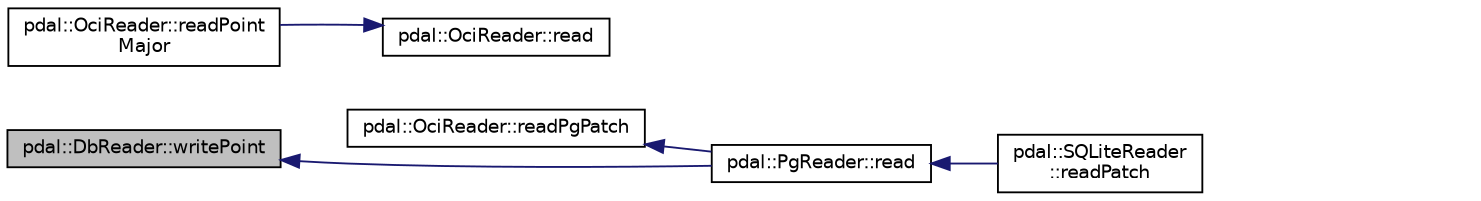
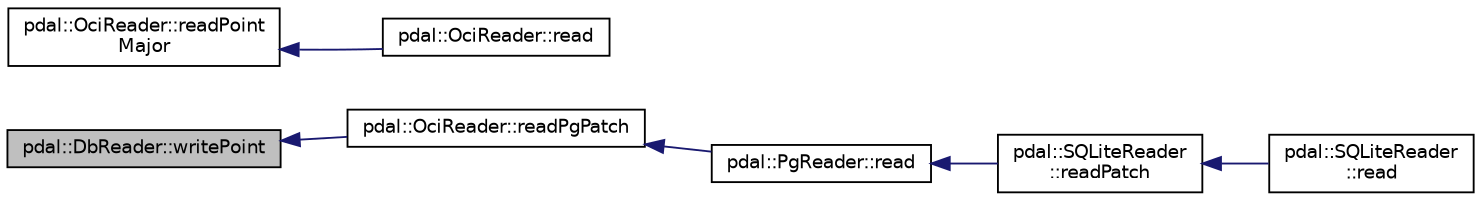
  digraph {
    rankdir=LR
    node [color=black fillcolor=white fontname=Helvetica fontsize=10 shape=record style=filled]
    edge [color=midnightblue dir=back fontname=Helvetica fontsize=10 labelfontname=Helvetica labelfontsize=10 style=solid]
    n1 [fillcolor=grey75 fontcolor=black height=0.2 label="pdal::DbReader::writePoint" width=0.4]
    n2 [height=0.2 label="pdal::OciReader::readPgPatch" width=0.4]
    n3 [height=0.2 label="pdal::SQLiteReader\l::readPatch" width=0.4]
+   n4 [height=0.2 label="pdal::SQLiteReader\l::read" width=0.4]
    n5 [height=0.2 label="pdal::PgReader::read" width=0.4]
    n6 [height=0.2 label="pdal::OciReader::readPoint\lMajor" width=0.4]
    n7 [height=0.2 label="pdal::OciReader::read" width=0.4]
-   n1 -> n5
+   n1 -> n2
    n2 -> n5
+   n3 -> n4
    n5 -> n3
-   n7 -> n6
+   n6 -> n7
  }
